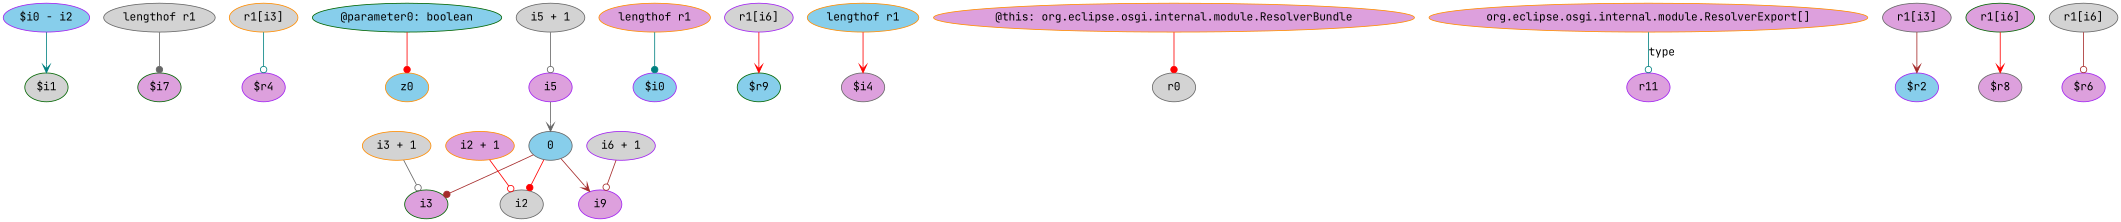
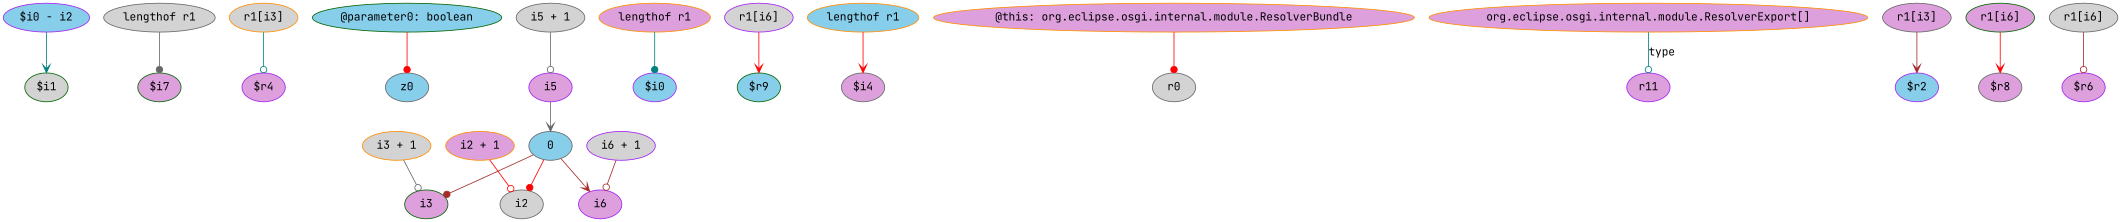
  digraph {
    fontname="JetBrains Mono"
    node [color=purple fillcolor=plum fontname="JetBrains Mono" style=filled]
    edge [arrowhead=vee color=red fontname="JetBrains Mono"]
    n1 [fillcolor=skyblue label="$i0 - i2"]
    n2 [color=darkgreen fillcolor=lightgrey label="$i1"]
    n3 [color=gray40 fillcolor=lightgrey label="lengthof r1"]
    n4 [color=darkgreen label="$i7"]
    n5 [color=darkorange fillcolor=lightgrey label="r1[i3]"]
    n6 [label="$r4"]
    n7 [color=darkgreen fillcolor=skyblue label="@parameter0: boolean"]
-   n8 [color=darkorange fillcolor=skyblue label=z0]
+   n8 [color=gray40 fillcolor=skyblue label=z0]
    n9 [color=gray40 fillcolor=skyblue label=0]
    n10 [color=darkgreen label=i3]
-   n11 [label=i9]
+   n11 [label=i6]
    n12 [color=gray40 fillcolor=lightgrey label=i2]
    n13 [label=i5]
    n14 [color=darkorange fillcolor=lightgrey label="i3 + 1"]
    n15 [color=darkorange label="lengthof r1"]
    n16 [fillcolor=skyblue label="$i0"]
    n17 [color=gray40 fillcolor=lightgrey label="i5 + 1"]
    n18 [fillcolor=lightgrey label="r1[i6]"]
    n19 [color=darkgreen fillcolor=skyblue label="$r9"]
    n20 [color=darkorange fillcolor=skyblue label="lengthof r1"]
    n21 [color=gray40 label="$i4"]
    n22 [color=darkorange label="@this: org.eclipse.osgi.internal.module.ResolverBundle"]
    n23 [color=gray40 fillcolor=lightgrey label=r0]
    n24 [color=darkorange label="org.eclipse.osgi.internal.module.ResolverExport[]"]
    n25 [label=r11]
    n26 [color=gray40 label="r1[i3]"]
    n27 [fillcolor=skyblue label="$r2"]
    n28 [color=darkgreen label="r1[i6]"]
    n29 [color=gray40 label="$r8"]
    n30 [fillcolor=lightgrey label="i6 + 1"]
    n31 [color=gray40 fillcolor=lightgrey label="r1[i6]"]
    n32 [label="$r6"]
    n33 [color=darkorange label="i2 + 1"]
    n1 -> n2 [color=teal]
    n3 -> n4 [arrowhead=dot color=gray40]
    n5 -> n6 [arrowhead=odot color=teal]
    n7 -> n8 [arrowhead=dot]
    n9 -> n10 [arrowhead=dot color=brown]
    n9 -> n11 [color=brown]
    n9 -> n12 [arrowhead=dot]
    n13 -> n9 [color=gray40]
    n14 -> n10 [arrowhead=odot color=gray40]
    n15 -> n16 [arrowhead=dot color=teal]
    n17 -> n13 [arrowhead=odot color=gray40]
    n18 -> n19
    n20 -> n21
    n22 -> n23 [arrowhead=dot]
    n24 -> n25 [arrowhead=odot color=teal label=type]
    n26 -> n27 [color=brown]
    n28 -> n29
    n30 -> n11 [arrowhead=odot color=brown]
    n31 -> n32 [arrowhead=odot color=brown]
    n33 -> n12 [arrowhead=odot]
  }
